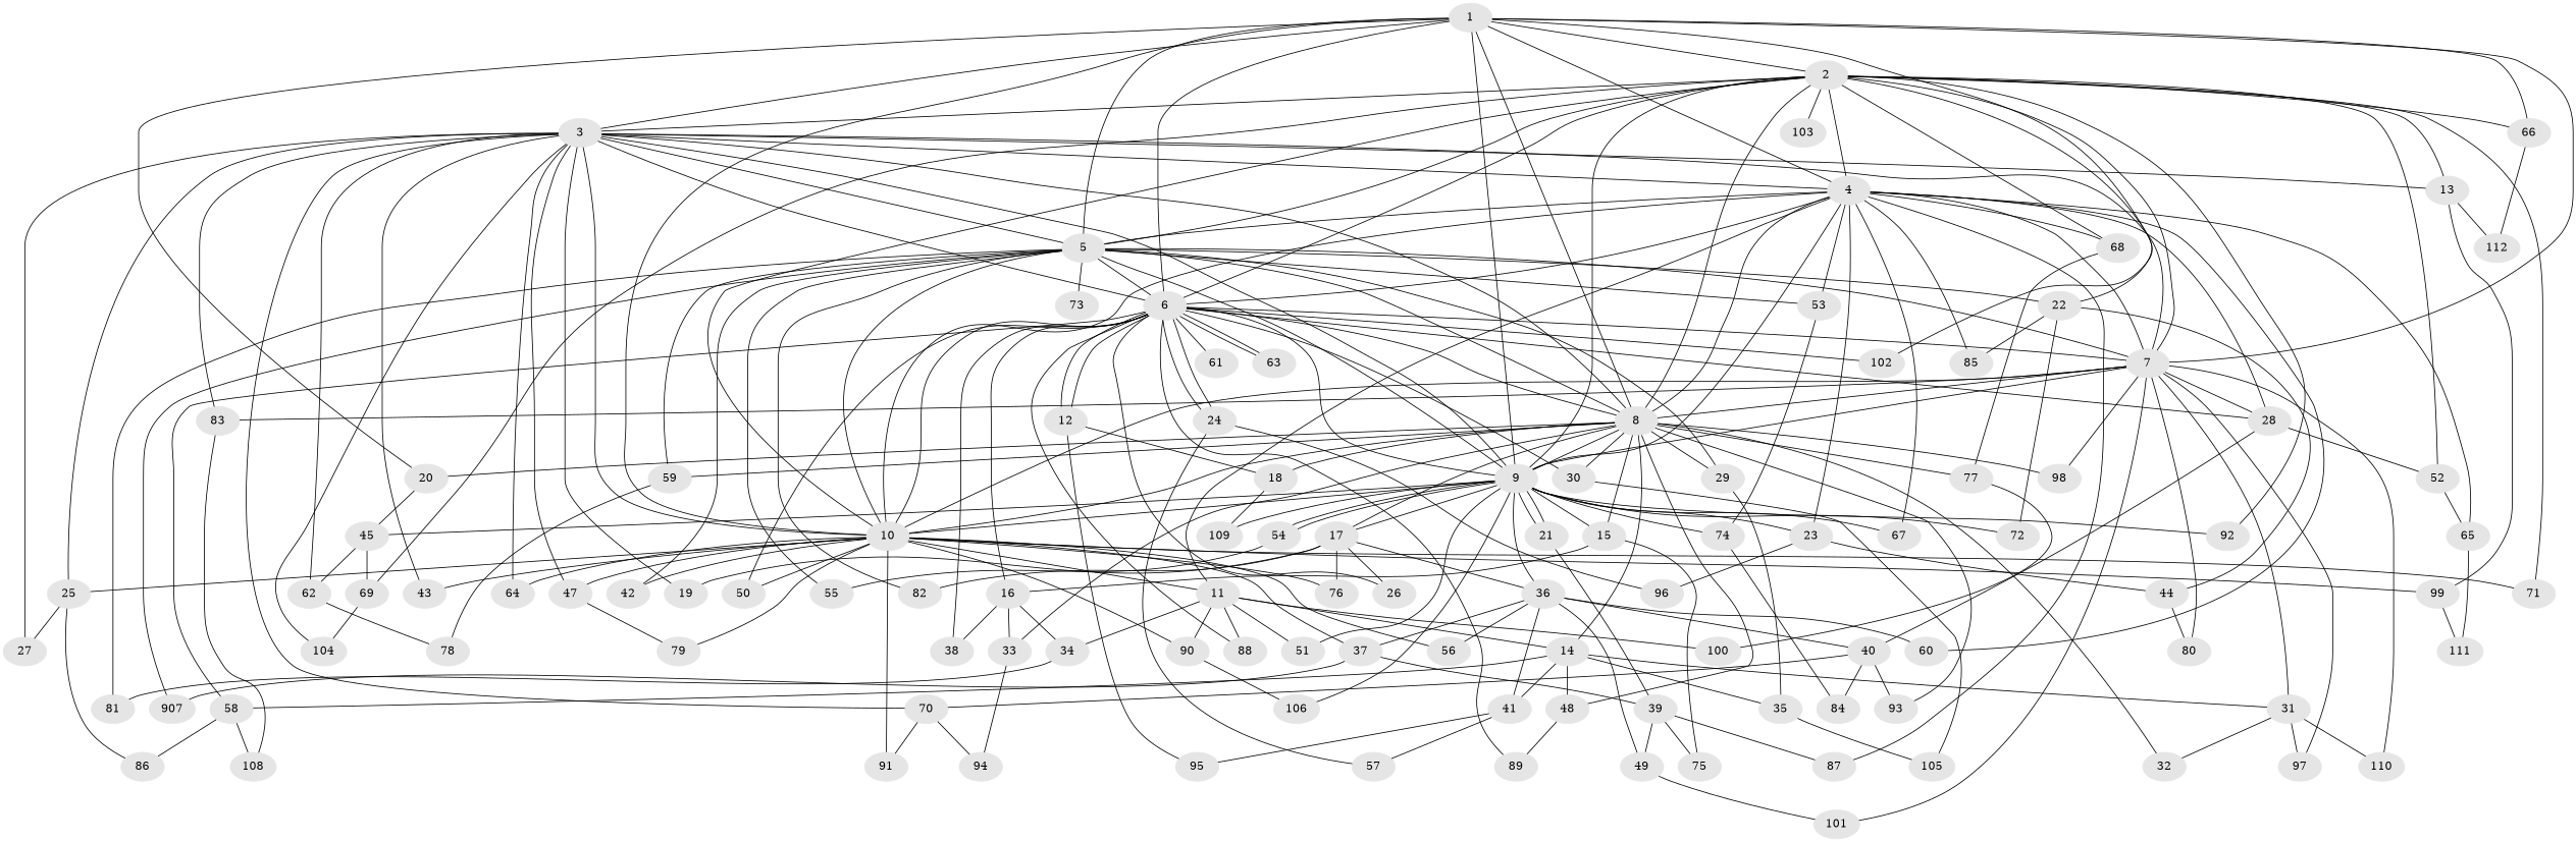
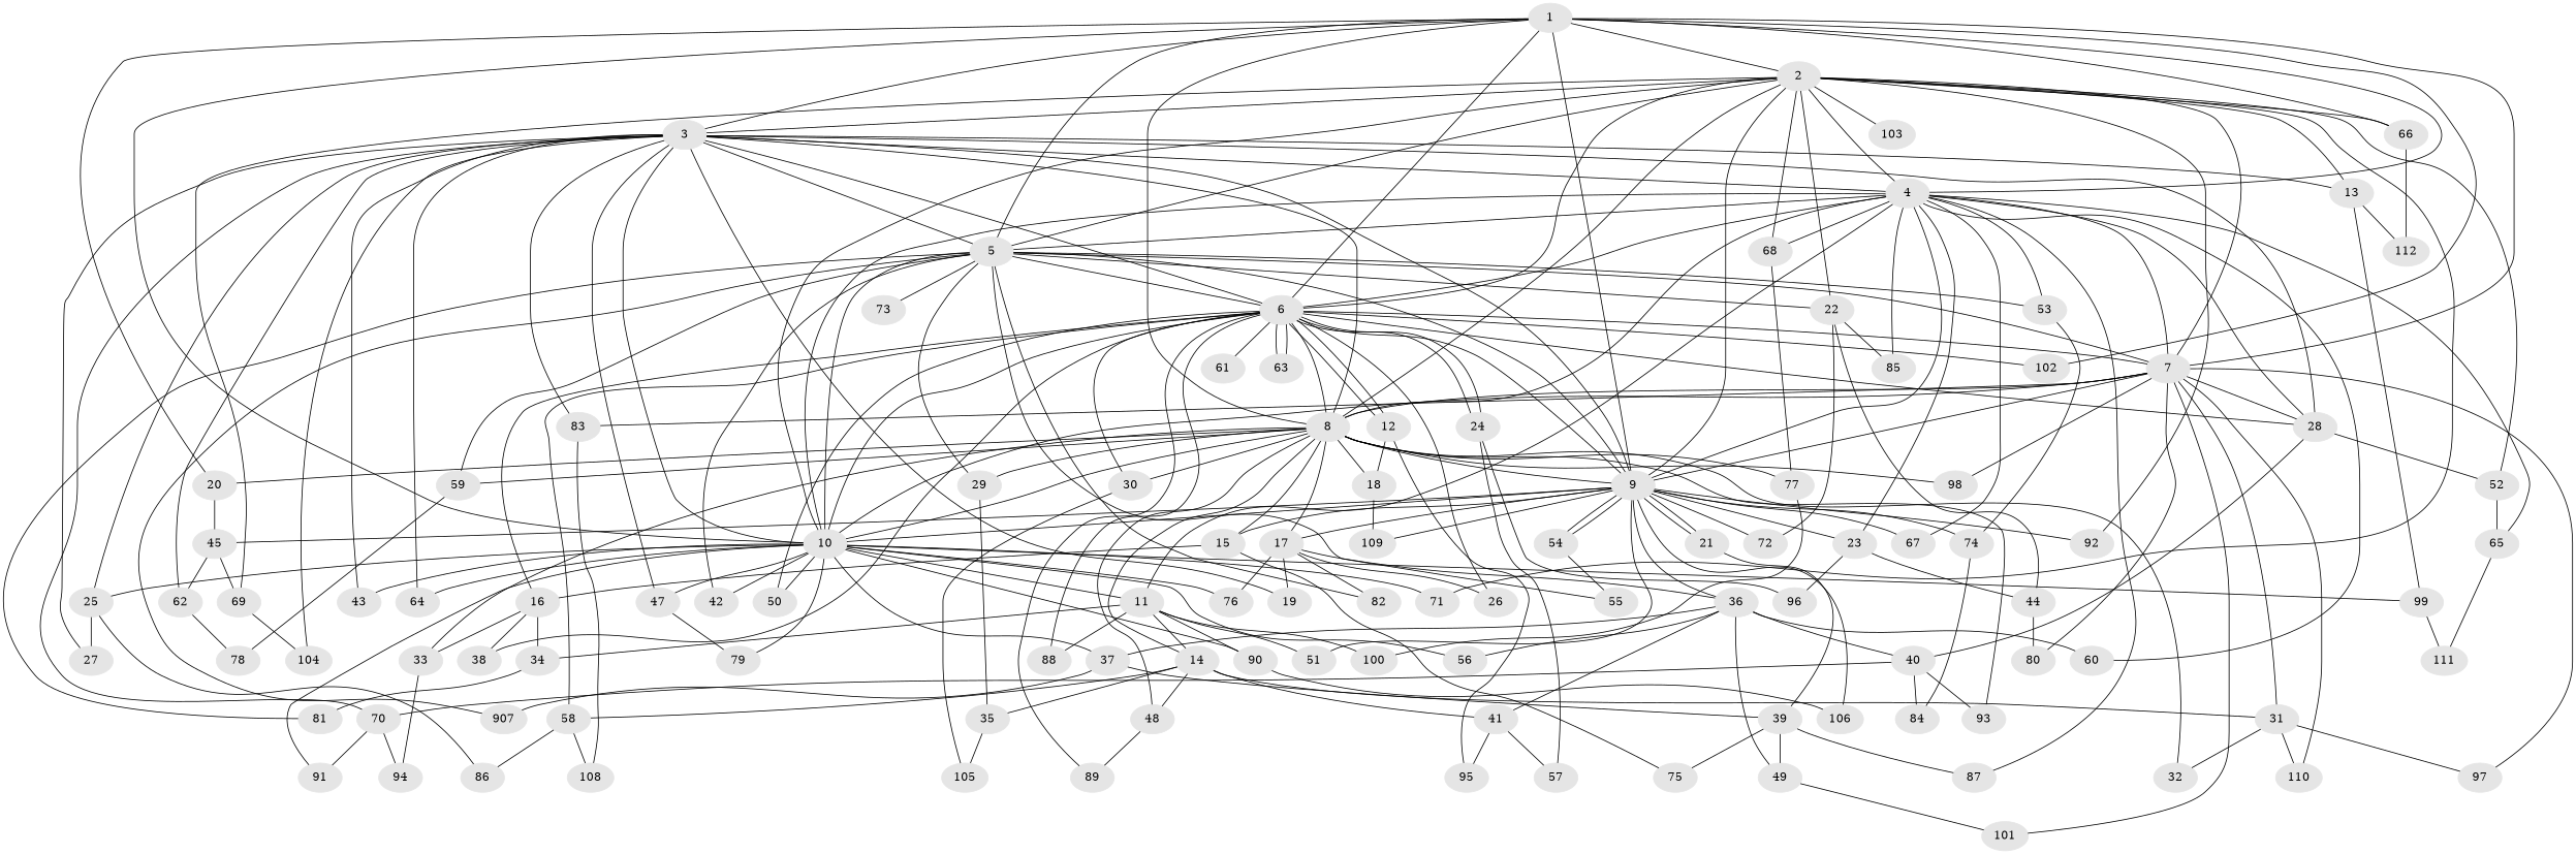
  graph {
    node [color=gray90 style=filled]
    1
    2
    3
    4
    5
    6
    7
    8
    9
    10
    20
    66
    102
    13
    22
    52
    68
    69
    71
    92
    103
    19
    25
    27
    43
    47
    62
    64
    70
    83
    104
    11
    23
    53
    60
    65
    67
    85
    87
    28
    29
    42
    55
    59
    73
    81
    82
    n48 [label=907]
    12
    16
    24
    26
    30
    38
    50
    58
    61
    63
    88
    89
    31
    80
    97
    98
    101
    110
    14
    15
    17
    18
    32
    33
    48
    77
    93
    21
    36
    45
    51
    54
    72
    74
    106
    109
    37
    56
    76
    79
    90
    91
    99
    112
    44
    86
    78
    94
    108
    34
    100
    96
    111
    35
    95
    57
    40
    105
    41
    75
    39
    49
    84
    1 -- 2
    1 -- 3
    1 -- 4
    1 -- 5
    1 -- 6
    1 -- 7
    1 -- 8
    1 -- 9
    1 -- 10
    1 -- 20
    1 -- 66
    1 -- 102
    2 -- 3
    2 -- 4
    2 -- 5
    2 -- 6
    2 -- 7
    2 -- 8
    2 -- 9
    2 -- 10
    2 -- 66
    2 -- 13
    2 -- 22
    2 -- 52
    2 -- 68
    2 -- 69
    2 -- 71
    2 -- 92
    2 -- 103
    3 -- 4
    3 -- 5
    3 -- 6
-   3 -- 7
+   3 -- 28
    3 -- 8
    3 -- 9
    3 -- 10
    3 -- 13
    3 -- 19
    3 -- 25
    3 -- 27
    3 -- 43
    3 -- 47
    3 -- 62
    3 -- 64
    3 -- 70
    3 -- 83
    3 -- 104
    4 -- 5
    4 -- 6
    4 -- 7
    4 -- 8
    4 -- 9
    4 -- 10
    4 -- 68
    4 -- 11
    4 -- 23
    4 -- 53
    4 -- 60
    4 -- 65
    4 -- 67
    4 -- 85
    4 -- 87
    4 -- 28
    5 -- 6
    5 -- 7
-   5 -- 8
    5 -- 9
    5 -- 10
    5 -- 22
    5 -- 53
    5 -- 29
    5 -- 42
    5 -- 55
    5 -- 59
    5 -- 73
    5 -- 81
    5 -- 82
    5 -- n48
    6 -- 7
    6 -- 8
    6 -- 9
    6 -- 10
    6 -- 102
    6 -- 28
    6 -- 12
    6 -- 12
    6 -- 16
    6 -- 24
    6 -- 24
    6 -- 26
    6 -- 30
    6 -- 38
    6 -- 50
    6 -- 58
    6 -- 61
    6 -- 63
    6 -- 63
    6 -- 88
    6 -- 89
    7 -- 8
    7 -- 9
    7 -- 10
    7 -- 83
    7 -- 28
    7 -- 31
    7 -- 80
    7 -- 97
    7 -- 98
    7 -- 101
    7 -- 110
    8 -- 9
    8 -- 10
    8 -- 20
    8 -- 29
    8 -- 59
    8 -- 30
    8 -- 98
    8 -- 14
    8 -- 15
    8 -- 17
    8 -- 18
    8 -- 32
    8 -- 33
    8 -- 48
    8 -- 77
    8 -- 93
    9 -- 10
    9 -- 92
    9 -- 23
    9 -- 67
    9 -- 15
    9 -- 17
    9 -- 21
    9 -- 21
    9 -- 36
    9 -- 45
    9 -- 51
    9 -- 54
    9 -- 54
    9 -- 72
    9 -- 74
    9 -- 106
    9 -- 109
    10 -- 71
    10 -- 25
    10 -- 43
    10 -- 47
    10 -- 64
    10 -- 11
    10 -- 42
    10 -- 50
    10 -- 37
    10 -- 56
    10 -- 76
    10 -- 79
    10 -- 90
    10 -- 91
    10 -- 99
    20 -- 45
    66 -- 112
    13 -- 99
    13 -- 112
    22 -- 85
    22 -- 72
    22 -- 44
    52 -- 65
    68 -- 77
    69 -- 104
    25 -- 27
    25 -- 86
    47 -- 79
    62 -- 78
    70 -- 91
    70 -- 94
    83 -- 108
    11 -- 88
    11 -- 14
    11 -- 51
    11 -- 90
    11 -- 34
    11 -- 100
    23 -- 44
    23 -- 96
    53 -- 74
    65 -- 111
    28 -- 52
    28 -- 40
    29 -- 35
    59 -- 78
    12 -- 18
    12 -- 95
    16 -- 38
    16 -- 33
    16 -- 34
    24 -- 96
    24 -- 57
    30 -- 105
    58 -- 86
    58 -- 108
    31 -- 97
    31 -- 110
    31 -- 32
    14 -- 58
    14 -- 31
    14 -- 48
    14 -- 35
    14 -- 41
    15 -- 16
    15 -- 75
    17 -- 19
    17 -- 82
    17 -- 26
    17 -- 36
    17 -- 76
    18 -- 109
    33 -- 94
    48 -- 89
    77 -- 100
    21 -- 39
    36 -- 60
    36 -- 37
    36 -- 56
    36 -- 40
    36 -- 41
    36 -- 49
    45 -- 69
    45 -- 62
    54 -- 55
    74 -- 84
    37 -- n48
    37 -- 39
    90 -- 106
    99 -- 111
    44 -- 80
    34 -- 81
    35 -- 105
    40 -- 70
    40 -- 93
    40 -- 84
    41 -- 95
    41 -- 57
    39 -- 87
    39 -- 75
    39 -- 49
    49 -- 101
  }
